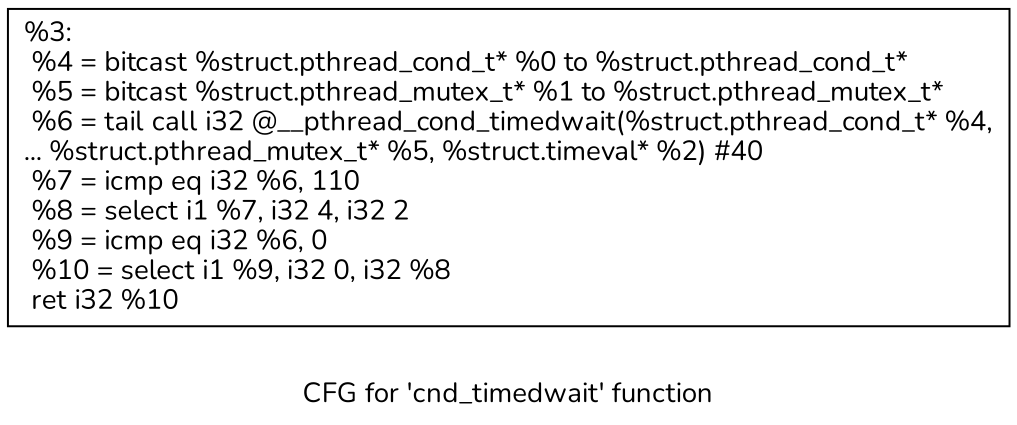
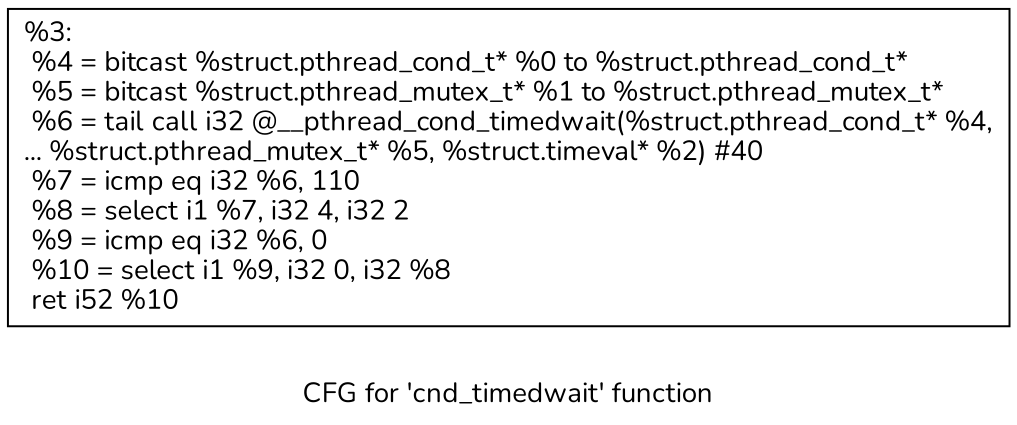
  digraph {
    label="CFG for 'cnd_timedwait' function"
    fontname=Nunito
-   n1 [label="{%3:\l  %4 = bitcast %struct.pthread_cond_t* %0 to %struct.pthread_cond_t*\l  %5 = bitcast %struct.pthread_mutex_t* %1 to %struct.pthread_mutex_t*\l  %6 = tail call i32 @__pthread_cond_timedwait(%struct.pthread_cond_t* %4,\l... %struct.pthread_mutex_t* %5, %struct.timeval* %2) #40\l  %7 = icmp eq i32 %6, 110\l  %8 = select i1 %7, i32 4, i32 2\l  %9 = icmp eq i32 %6, 0\l  %10 = select i1 %9, i32 0, i32 %8\l  ret i32 %10\l}" shape=record fontname=Nunito]
+   n1 [label="{%3:\l  %4 = bitcast %struct.pthread_cond_t* %0 to %struct.pthread_cond_t*\l  %5 = bitcast %struct.pthread_mutex_t* %1 to %struct.pthread_mutex_t*\l  %6 = tail call i32 @__pthread_cond_timedwait(%struct.pthread_cond_t* %4,\l... %struct.pthread_mutex_t* %5, %struct.timeval* %2) #40\l  %7 = icmp eq i32 %6, 110\l  %8 = select i1 %7, i32 4, i32 2\l  %9 = icmp eq i32 %6, 0\l  %10 = select i1 %9, i32 0, i32 %8\l  ret i52 %10\l}" shape=record fontname=Nunito]
  }
